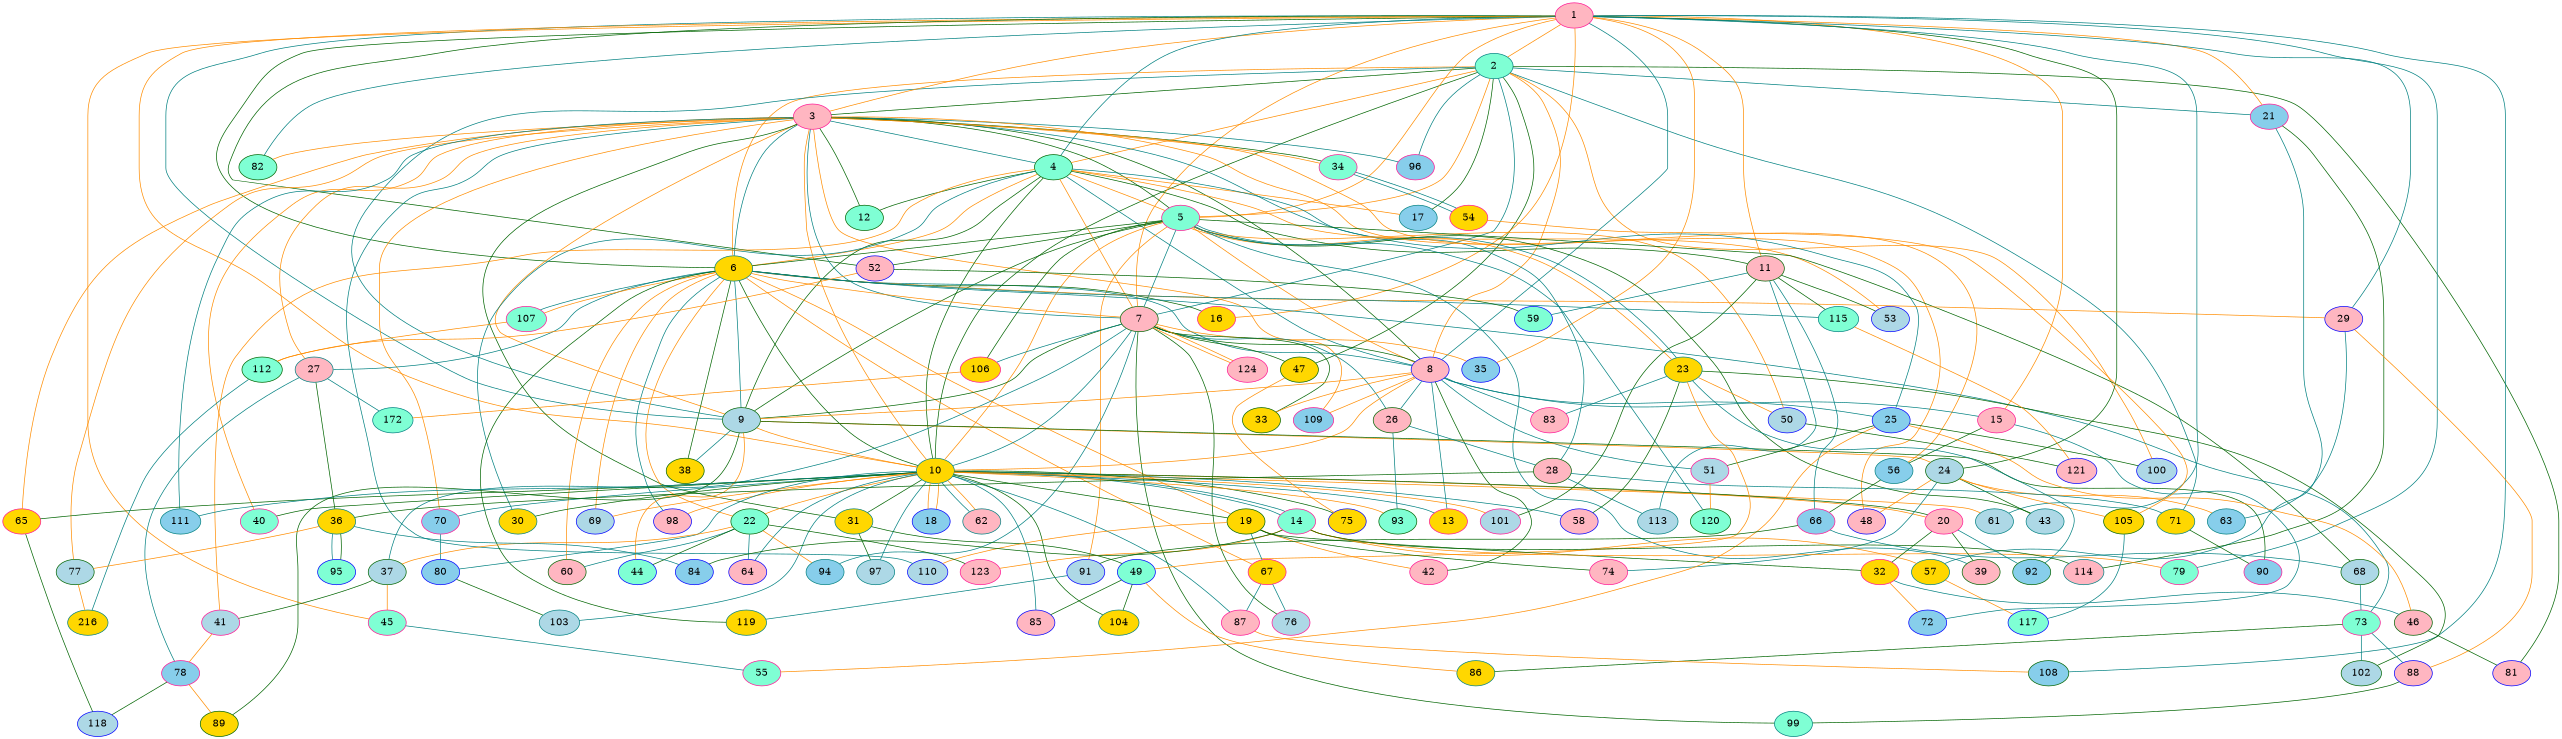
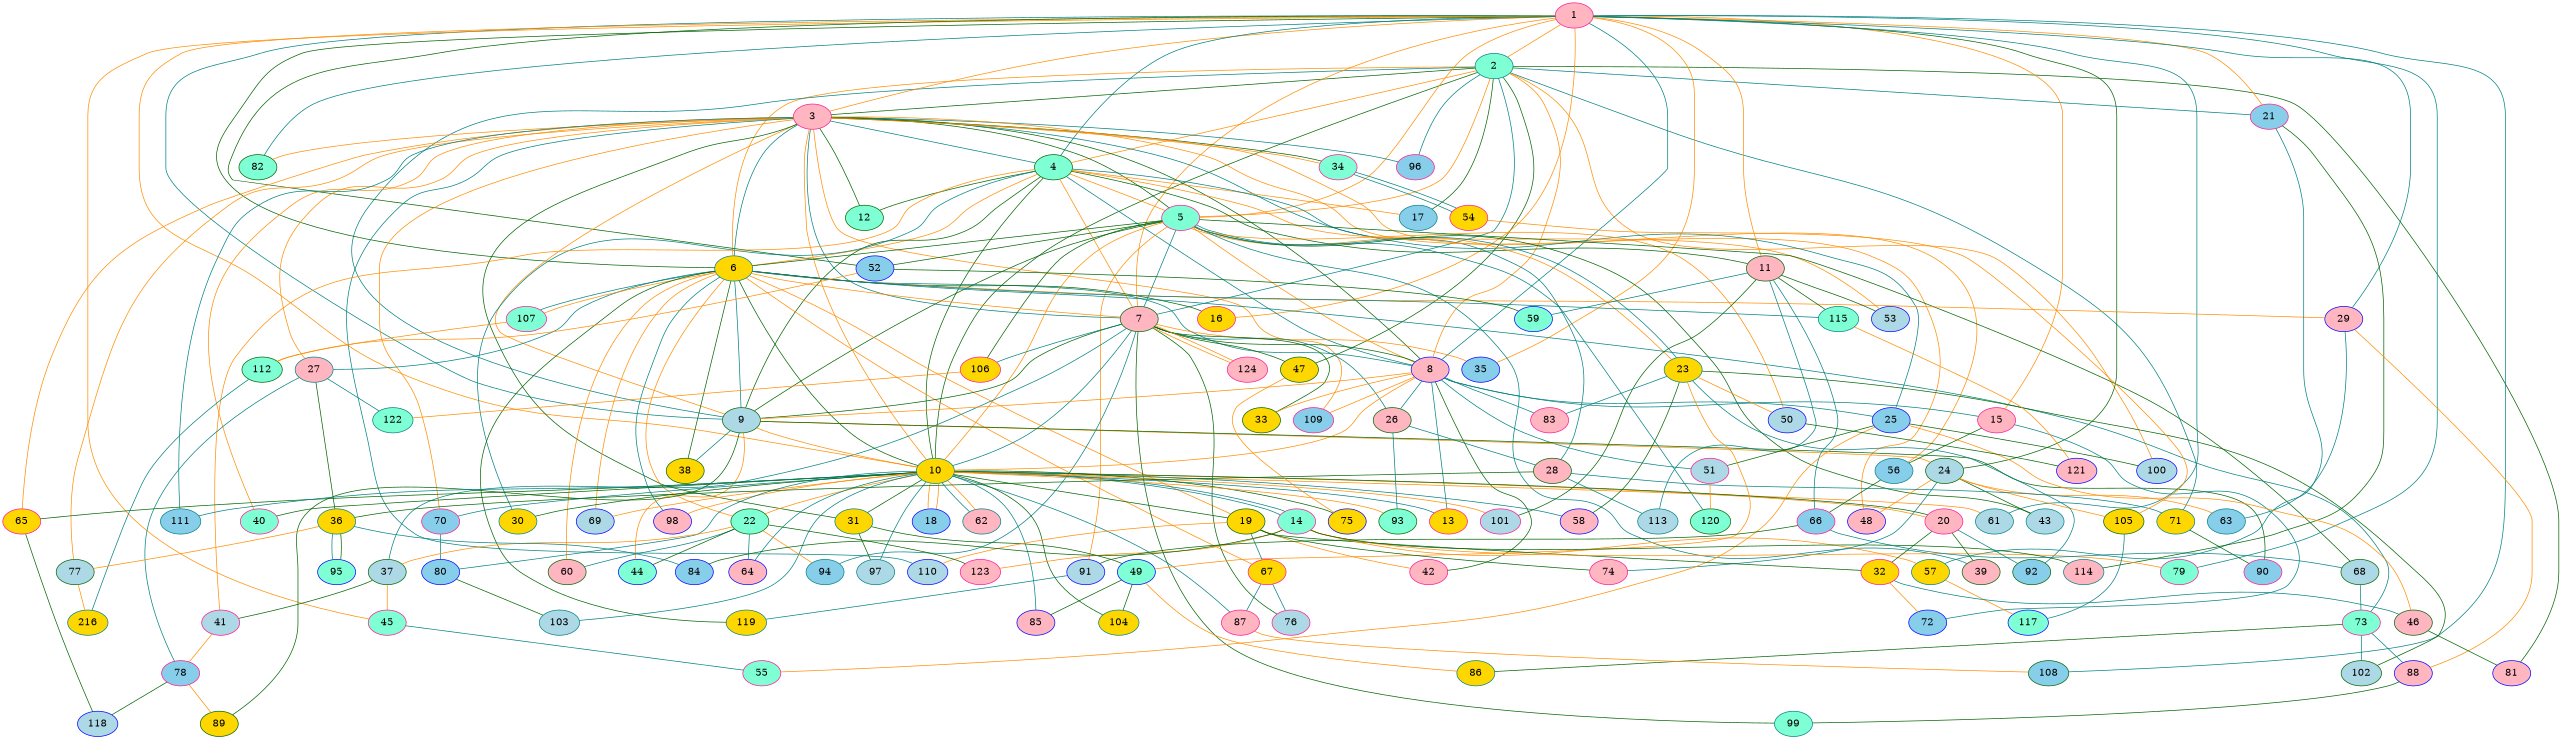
  graph {
    node [color=deeppink fillcolor=lightpink style=filled]
    edge [color=darkorange]
    2 [color=teal fillcolor=aquamarine]
    1
    3
    4 [color=darkgreen fillcolor=aquamarine]
    5 [fillcolor=aquamarine]
    6 [color=teal fillcolor=gold]
    7 [color=darkgreen]
    8 [color=blue]
    9 [color=darkgreen fillcolor=lightblue]
    10 [color=teal fillcolor=gold]
    11 [color=darkgreen]
    15
    16 [fillcolor=gold]
    21 [fillcolor=skyblue]
    24 [color=darkgreen fillcolor=lightblue]
    29 [color=blue]
    35 [color=blue fillcolor=skyblue]
    45 [fillcolor=aquamarine]
-   52 [color=blue]
+   52 [color=blue fillcolor=skyblue]
    61 [color=teal fillcolor=lightblue]
    79 [fillcolor=aquamarine]
    82 [color=darkgreen fillcolor=aquamarine]
    108 [color=darkgreen fillcolor=skyblue]
    17 [color=teal fillcolor=skyblue]
    47 [color=darkgreen fillcolor=gold]
    71 [color=teal fillcolor=gold]
    81 [color=blue]
    96 [fillcolor=skyblue]
    100 [color=blue fillcolor=lightblue]
    12 [color=darkgreen fillcolor=aquamarine]
    27 [color=teal]
    28 [color=darkgreen]
    31 [color=teal fillcolor=gold]
    34 [fillcolor=aquamarine]
    40 [fillcolor=aquamarine]
    48 [color=blue]
    56 [color=teal fillcolor=skyblue]
    65 [fillcolor=gold]
    70 [fillcolor=skyblue]
    77 [color=darkgreen fillcolor=lightblue]
    109 [fillcolor=skyblue]
    110 [color=blue fillcolor=lightblue]
    111 [color=teal fillcolor=skyblue]
    25 [color=blue fillcolor=skyblue]
    30 [color=teal fillcolor=gold]
    41 [fillcolor=lightblue]
    53 [color=blue fillcolor=lightblue]
    23 [color=teal fillcolor=gold]
    39 [color=darkgreen]
    43 [color=teal fillcolor=lightblue]
    50 [color=blue fillcolor=lightblue]
    68 [color=darkgreen fillcolor=lightblue]
    91 [color=blue fillcolor=lightblue]
    106 [fillcolor=gold]
    120 [color=darkgreen fillcolor=aquamarine]
    19 [color=darkgreen fillcolor=gold]
    22 [color=darkgreen fillcolor=aquamarine]
    38 [color=darkgreen fillcolor=gold]
    60 [color=darkgreen]
    67 [fillcolor=gold]
    69 [color=blue fillcolor=lightblue]
    73 [fillcolor=aquamarine]
    98 [color=blue]
    107 [fillcolor=aquamarine]
    115 [color=teal fillcolor=aquamarine]
    119 [color=teal fillcolor=gold]
    26 [color=darkgreen]
    33 [color=darkgreen fillcolor=gold]
    37 [color=darkgreen fillcolor=lightblue]
    76 [fillcolor=lightblue]
    94 [color=teal fillcolor=skyblue]
    99 [color=teal fillcolor=aquamarine]
    124
    13 [fillcolor=gold]
    42
    51 [fillcolor=lightblue]
    83
    44 [color=blue fillcolor=aquamarine]
    89 [color=darkgreen fillcolor=gold]
    90 [fillcolor=skyblue]
    14 [fillcolor=aquamarine]
    18 [color=blue fillcolor=skyblue]
    20
    58 [color=blue]
    62 [color=teal]
    64 [color=blue]
    75 [color=blue fillcolor=gold]
    80 [color=blue fillcolor=skyblue]
    85 [color=blue]
    87
    93 [color=darkgreen fillcolor=aquamarine]
    97 [color=teal fillcolor=lightblue]
    101 [fillcolor=lightblue]
    103 [color=teal fillcolor=lightblue]
    104 [color=teal fillcolor=gold]
    59 [color=blue fillcolor=aquamarine]
    66 [fillcolor=skyblue]
    113 [color=teal fillcolor=lightblue]
    72 [color=blue fillcolor=skyblue]
    57 [color=teal fillcolor=gold]
    114 [color=teal]
    74
    63 [color=teal fillcolor=skyblue]
    105 [color=darkgreen fillcolor=gold]
    88 [color=blue]
    55 [fillcolor=aquamarine]
    112 [color=darkgreen fillcolor=aquamarine]
    36 [color=teal fillcolor=gold]
    78 [fillcolor=skyblue]
-   122 [color=teal fillcolor=aquamarine label=172]
+   122 [color=teal fillcolor=aquamarine]
    49 [color=blue fillcolor=aquamarine]
    54 [fillcolor=gold]
    118 [color=blue fillcolor=lightblue]
    n114 [color=teal fillcolor=gold label=216]
    46 [color=darkgreen]
    92 [color=darkgreen fillcolor=skyblue]
    102 [color=darkgreen fillcolor=lightblue]
    121 [color=blue]
    32 [fillcolor=gold]
    123
    86 [color=teal fillcolor=gold]
    84 [color=blue fillcolor=skyblue]
    117 [color=blue fillcolor=aquamarine]
    95 [color=blue fillcolor=aquamarine]
    2 -- 3 [color=darkgreen]
    2 -- 4
    2 -- 5
    2 -- 6
    2 -- 7 [color=teal]
    2 -- 8
    2 -- 9 [color=teal]
    2 -- 10 [color=darkgreen]
    2 -- 21 [color=teal]
    2 -- 17 [color=darkgreen]
    2 -- 47 [color=darkgreen]
    2 -- 71 [color=teal]
    2 -- 81 [color=darkgreen]
    2 -- 96 [color=teal]
    2 -- 100
    1 -- 2
    1 -- 3
    1 -- 4 [color=teal]
    1 -- 5
    1 -- 6 [color=darkgreen]
    1 -- 7
    1 -- 8 [color=teal]
    1 -- 9 [color=teal]
    1 -- 10
    1 -- 11
    1 -- 15
    1 -- 16
    1 -- 21
    1 -- 24 [color=darkgreen]
    1 -- 29 [color=teal]
    1 -- 35
    1 -- 45
    1 -- 52 [color=darkgreen]
    1 -- 61 [color=teal]
    1 -- 79 [color=teal]
    1 -- 82 [color=teal]
    1 -- 108 [color=teal]
    3 -- 4 [color=teal]
    3 -- 5 [color=darkgreen]
    3 -- 6 [color=teal]
    3 -- 7 [color=teal]
    3 -- 8 [color=darkgreen]
    3 -- 9
    3 -- 10
    3 -- 82
    3 -- 96 [color=teal]
    3 -- 12 [color=darkgreen]
    3 -- 27
    3 -- 28 [color=teal]
    3 -- 31 [color=darkgreen]
    3 -- 34
    3 -- 34 [color=darkgreen]
    3 -- 40
    3 -- 48
    3 -- 56
    3 -- 65
    3 -- 70
    3 -- 77
    3 -- 109
    3 -- 110 [color=teal]
    3 -- 111 [color=teal]
    4 -- 5
    4 -- 6
    4 -- 7
    4 -- 8 [color=teal]
    4 -- 9 [color=darkgreen]
    4 -- 10 [color=darkgreen]
    4 -- 11 [color=darkgreen]
    4 -- 17
    4 -- 12 [color=darkgreen]
    4 -- 25 [color=teal]
    4 -- 30 [color=teal]
    4 -- 41
    4 -- 53
    5 -- 6 [color=darkgreen]
    5 -- 7 [color=teal]
    5 -- 8
    5 -- 9 [color=darkgreen]
    5 -- 10
    5 -- 52 [color=darkgreen]
    5 -- 23
    5 -- 23 [color=teal]
    5 -- 39 [color=teal]
    5 -- 43 [color=darkgreen]
    5 -- 50
    5 -- 68 [color=darkgreen]
    5 -- 91
    5 -- 106 [color=darkgreen]
    5 -- 120 [color=teal]
    6 -- 7
    6 -- 8 [color=teal]
    6 -- 9 [color=teal]
    6 -- 10 [color=darkgreen]
    6 -- 16 [color=darkgreen]
    6 -- 29
    6 -- 27 [color=teal]
    6 -- 19
    6 -- 22
    6 -- 38 [color=darkgreen]
    6 -- 60
    6 -- 67
    6 -- 69
    6 -- 73 [color=teal]
    6 -- 98 [color=teal]
    6 -- 107 [color=teal]
    6 -- 107
    6 -- 115 [color=teal]
    6 -- 119 [color=darkgreen]
    7 -- 8 [color=darkgreen]
    7 -- 9 [color=darkgreen]
    7 -- 10 [color=teal]
    7 -- 35
    7 -- 47 [color=darkgreen]
    7 -- 106 [color=teal]
    7 -- 26 [color=teal]
    7 -- 33 [color=darkgreen]
    7 -- 37 [color=teal]
    7 -- 76 [color=darkgreen]
    7 -- 94 [color=teal]
    7 -- 99 [color=darkgreen]
    7 -- 124
    7 -- 124
    8 -- 9
    8 -- 10
    8 -- 15 [color=teal]
    8 -- 109
    8 -- 25 [color=teal]
    8 -- 26 [color=teal]
    8 -- 33
    8 -- 13 [color=teal]
    8 -- 42 [color=darkgreen]
    8 -- 51 [color=teal]
    8 -- 83 [color=teal]
    9 -- 10
    9 -- 24
    9 -- 38 [color=teal]
    9 -- 44
    9 -- 89 [color=darkgreen]
    9 -- 90 [color=darkgreen]
    10 -- 61
    10 -- 31 [color=darkgreen]
    10 -- 40 [color=darkgreen]
    10 -- 65 [color=darkgreen]
    10 -- 70 [color=teal]
    10 -- 111 [color=teal]
    10 -- 30 [color=darkgreen]
    10 -- 19 [color=darkgreen]
    10 -- 22
    10 -- 69
    10 -- 98
    10 -- 13 [color=teal]
    10 -- 14 [color=teal]
    10 -- 14 [color=teal]
    10 -- 18
    10 -- 18
    10 -- 20
    10 -- 20 [color=darkgreen]
    10 -- 58 [color=teal]
    10 -- 62 [color=teal]
    10 -- 62
    10 -- 64 [color=teal]
    10 -- 75 [color=darkgreen]
    10 -- 80 [color=teal]
    10 -- 85 [color=teal]
    10 -- 87 [color=teal]
    10 -- 93
    10 -- 97 [color=teal]
    10 -- 101
    10 -- 103 [color=teal]
    10 -- 104 [color=darkgreen]
    11 -- 53 [color=darkgreen]
    11 -- 115 [color=darkgreen]
    11 -- 101 [color=darkgreen]
    11 -- 59 [color=teal]
    11 -- 66 [color=teal]
    11 -- 113 [color=teal]
    15 -- 56 [color=darkgreen]
    15 -- 72 [color=teal]
    21 -- 57 [color=teal]
    21 -- 114 [color=darkgreen]
    24 -- 48
    24 -- 43 [color=darkgreen]
    24 -- 74 [color=teal]
    24 -- 63
    24 -- 105
    29 -- 63 [color=teal]
    29 -- 88
    45 -- 55 [color=teal]
    52 -- 59 [color=darkgreen]
    52 -- 112
    47 -- 75
    71 -- 90 [color=darkgreen]
    27 -- 36 [color=darkgreen]
    27 -- 78 [color=teal]
    27 -- 122 [color=teal]
    28 -- 71 [color=teal]
    28 -- 113 [color=teal]
    28 -- 36 [color=darkgreen]
    31 -- 97 [color=darkgreen]
    31 -- 49 [color=darkgreen]
    34 -- 54 [color=teal]
    34 -- 54 [color=teal]
    56 -- 66 [color=darkgreen]
    65 -- 118 [color=darkgreen]
    70 -- 80 [color=teal]
    77 -- n114
    25 -- 100 [color=darkgreen]
    25 -- 51 [color=darkgreen]
    25 -- 55
    25 -- 46
    41 -- 78
    23 -- 50
    23 -- 83 [color=teal]
    23 -- 58 [color=darkgreen]
    23 -- 49
    23 -- 92 [color=teal]
    23 -- 102 [color=darkgreen]
    50 -- 121 [color=darkgreen]
    68 -- 73 [color=teal]
    91 -- 119 [color=teal]
    106 -- 122
    19 -- 110
    19 -- 67 [color=teal]
    19 -- 42
    19 -- 74 [color=darkgreen]
    19 -- 32 [color=darkgreen]
    22 -- 60 [color=teal]
    22 -- 37
    22 -- 94
    22 -- 44 [color=darkgreen]
    22 -- 64 [color=teal]
    22 -- 123 [color=darkgreen]
    67 -- 76 [color=teal]
    67 -- 87 [color=teal]
    73 -- 88 [color=teal]
    73 -- 102 [color=teal]
    73 -- 86 [color=darkgreen]
    107 -- 112
    115 -- 121
    26 -- 28 [color=teal]
    26 -- 93 [color=teal]
    37 -- 45
    37 -- 41 [color=darkgreen]
    51 -- 120
    14 -- 79
    14 -- 57
    14 -- 114 [color=darkgreen]
    14 -- 123
    14 -- 84 [color=darkgreen]
    20 -- 39 [color=darkgreen]
    20 -- 92 [color=teal]
    20 -- 32 [color=darkgreen]
    80 -- 103 [color=darkgreen]
    87 -- 108
    66 -- 68 [color=teal]
    66 -- 91 [color=darkgreen]
    57 -- 117
    105 -- 117 [color=teal]
    88 -- 99 [color=darkgreen]
    112 -- n114 [color=teal]
    36 -- 77
    36 -- 84 [color=teal]
    36 -- 95 [color=teal]
    36 -- 95 [color=darkgreen]
    78 -- 89
    78 -- 118 [color=darkgreen]
    49 -- 85 [color=darkgreen]
    49 -- 104 [color=darkgreen]
    49 -- 86
    54 -- 105
    46 -- 81 [color=darkgreen]
    32 -- 72
    32 -- 46 [color=teal]
  }
